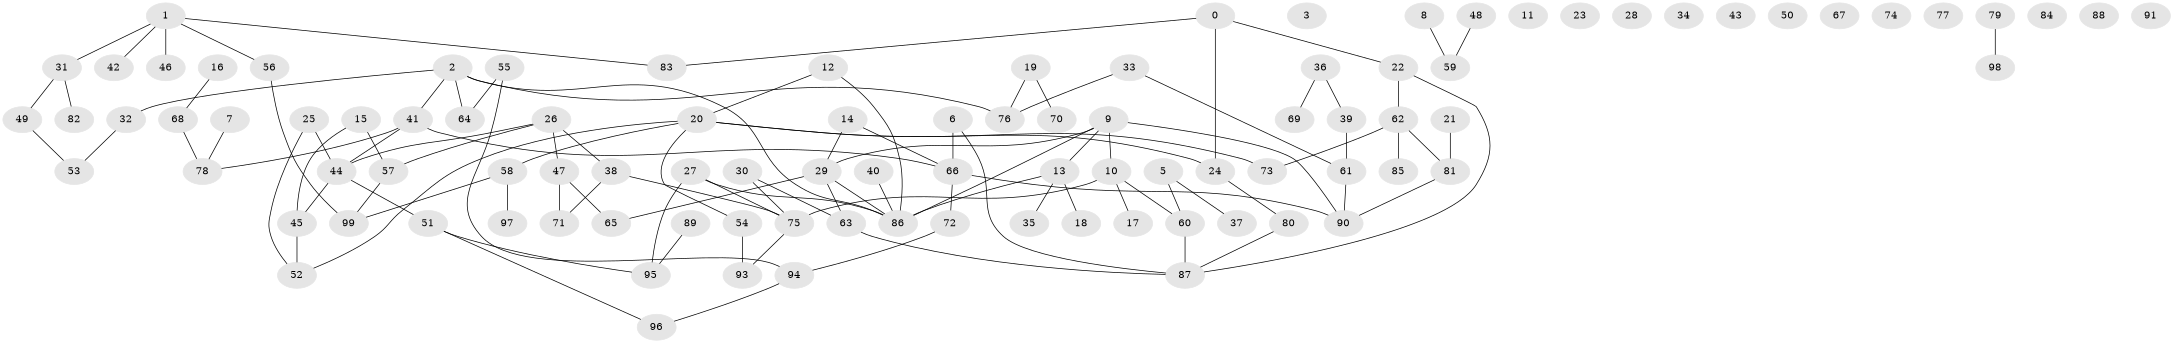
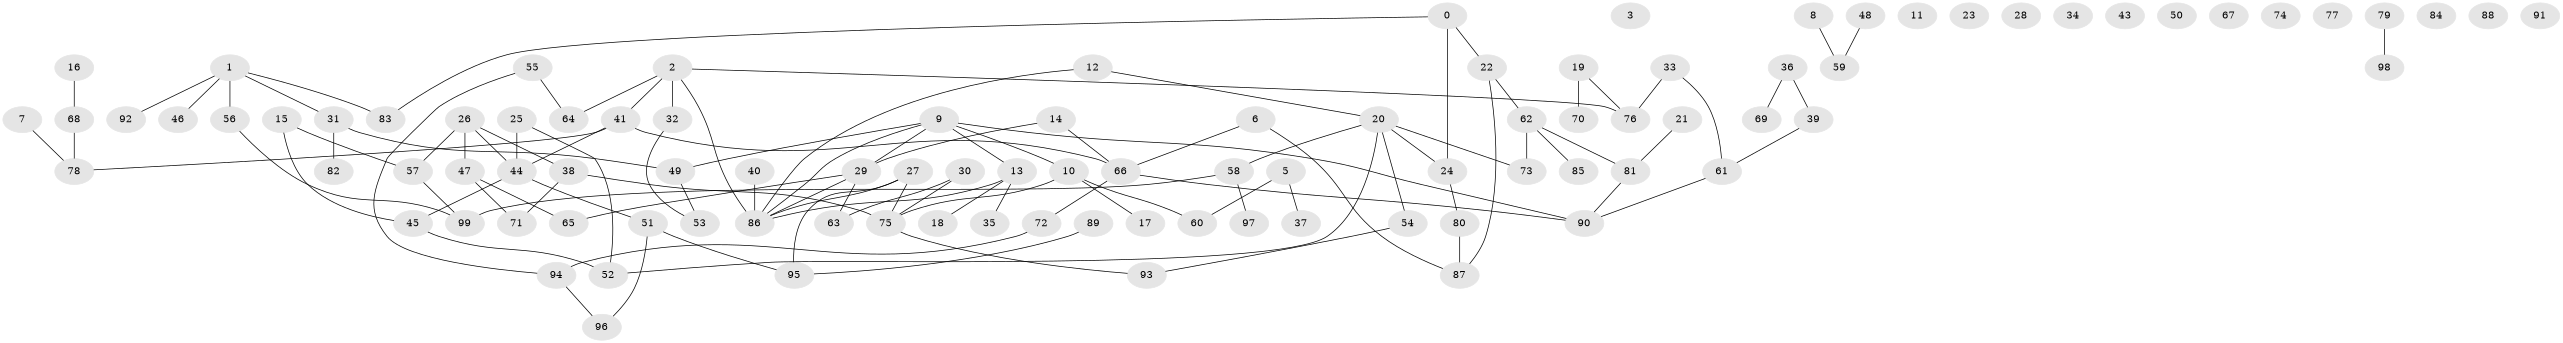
  graph {
    node [color=gray90 style=filled]
    1
    31
-   42
+   42 [label=92]
    46
    56
    83
    27
    86
    75
    95
    49
    82
    n13 [label=99]
    2
    32
    41
    64
    76
    53
    66
    78
    44
    3
    n24 [label=0]
    22
    24
    87
    62
    80
    5
    37
    60
    6
    90
    72
    7
    8
    59
    9
    10
    13
    29
    17
    18
    35
    63
    65
    93
    11
    12
    20
    52
    54
    58
    73
    14
    15
    45
    57
    16
    68
    19
    70
    97
    21
    81
    85
    23
    25
    51
    26
    38
    47
    71
    28
    30
    33
    61
    34
    36
    39
    69
    40
    43
    96
    48
    50
    55
    94
    67
    74
    77
    79
    98
    84
    88
    89
    91
    1 -- 31
    1 -- 42
    1 -- 46
    1 -- 56
    1 -- 83
    31 -- 49
    31 -- 82
    56 -- n13
    27 -- 86
    27 -- 75
    27 -- 95
    75 -- 93
    49 -- 53
    2 -- 86
    2 -- 32
    2 -- 41
    2 -- 64
    2 -- 76
    32 -- 53
    41 -- 66
    41 -- 78
    41 -- 44
    66 -- 90
    66 -- 72
    44 -- 45
    44 -- 51
    n24 -- 83
    n24 -- 22
    n24 -- 24
    22 -- 87
    22 -- 62
    24 -- 80
    62 -- 73
    62 -- 81
    62 -- 85
    80 -- 87
    5 -- 37
    5 -- 60
-   60 -- 87
    6 -- 66
    6 -- 87
    72 -- 94
    7 -- 78
    8 -- 59
    9 -- 86
+   9 -- 49
    9 -- 90
    9 -- 10
    9 -- 13
    9 -- 29
    10 -- 75
    10 -- 60
    10 -- 17
    13 -- 86
    13 -- 18
    13 -- 35
    29 -- 86
    29 -- 63
    29 -- 65
-   63 -- 87
    12 -- 86
    12 -- 20
    20 -- 24
    20 -- 52
    20 -- 54
    20 -- 58
    20 -- 73
    54 -- 93
    58 -- n13
    58 -- 97
    14 -- 66
    14 -- 29
    15 -- 45
    15 -- 57
    45 -- 52
    57 -- n13
    16 -- 68
    68 -- 78
    19 -- 76
    19 -- 70
    21 -- 81
    81 -- 90
    25 -- 44
    25 -- 52
    51 -- 95
    51 -- 96
    26 -- 44
    26 -- 57
    26 -- 38
    26 -- 47
    38 -- 75
    38 -- 71
    47 -- 65
    47 -- 71
    30 -- 75
    30 -- 63
    33 -- 76
    33 -- 61
    61 -- 90
    36 -- 39
    36 -- 69
    39 -- 61
    40 -- 86
    48 -- 59
    55 -- 64
    55 -- 94
    94 -- 96
    79 -- 98
    89 -- 95
  }
